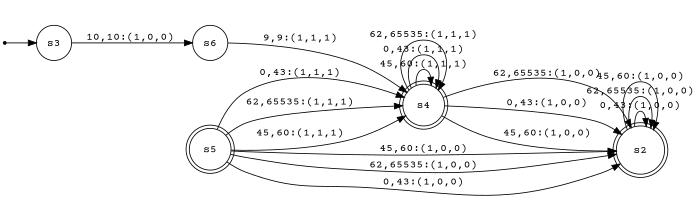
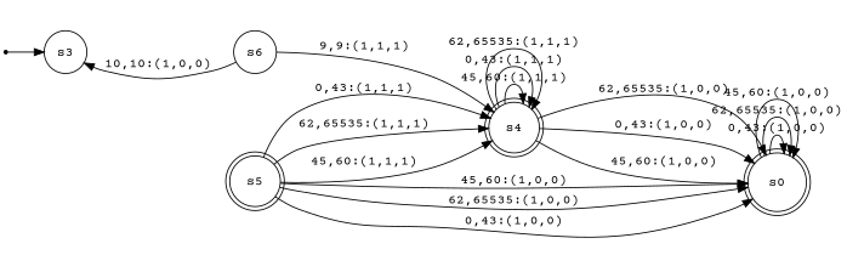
  digraph {
    fontname="Courier Prime"
    rankdir=LR
    node [fontname="Courier Prime" shape=doublecircle]
    edge [fontname="Courier Prime"]
    init [shape=point]
    s3 [shape=circle]
    s6 [shape=circle]
    s5
    s4
-   s2
+   s2 [label=s0]
    init -> s3
-   s3 -> s6 [label="10,10:(1,0,0)"]
+   s6 -> s3 [label="10,10:(1,0,0)"]
    s6 -> s4 [label="9,9:(1,1,1)"]
    s5 -> s4 [label="0,43:(1,1,1)"]
    s5 -> s4 [label="62,65535:(1,1,1)"]
    s5 -> s4 [label="45,60:(1,1,1)"]
    s5 -> s2 [label="45,60:(1,0,0)"]
    s5 -> s2 [label="62,65535:(1,0,0)"]
    s5 -> s2 [label="0,43:(1,0,0)"]
    s4 -> s4 [label="45,60:(1,1,1)"]
    s4 -> s4 [label="0,43:(1,1,1)"]
    s4 -> s4 [label="62,65535:(1,1,1)"]
    s4 -> s2 [label="62,65535:(1,0,0)"]
    s4 -> s2 [label="0,43:(1,0,0)"]
    s4 -> s2 [label="45,60:(1,0,0)"]
    s2 -> s2 [label="0,43:(1,0,0)"]
    s2 -> s2 [label="62,65535:(1,0,0)"]
    s2 -> s2 [label="45,60:(1,0,0)"]
  }
